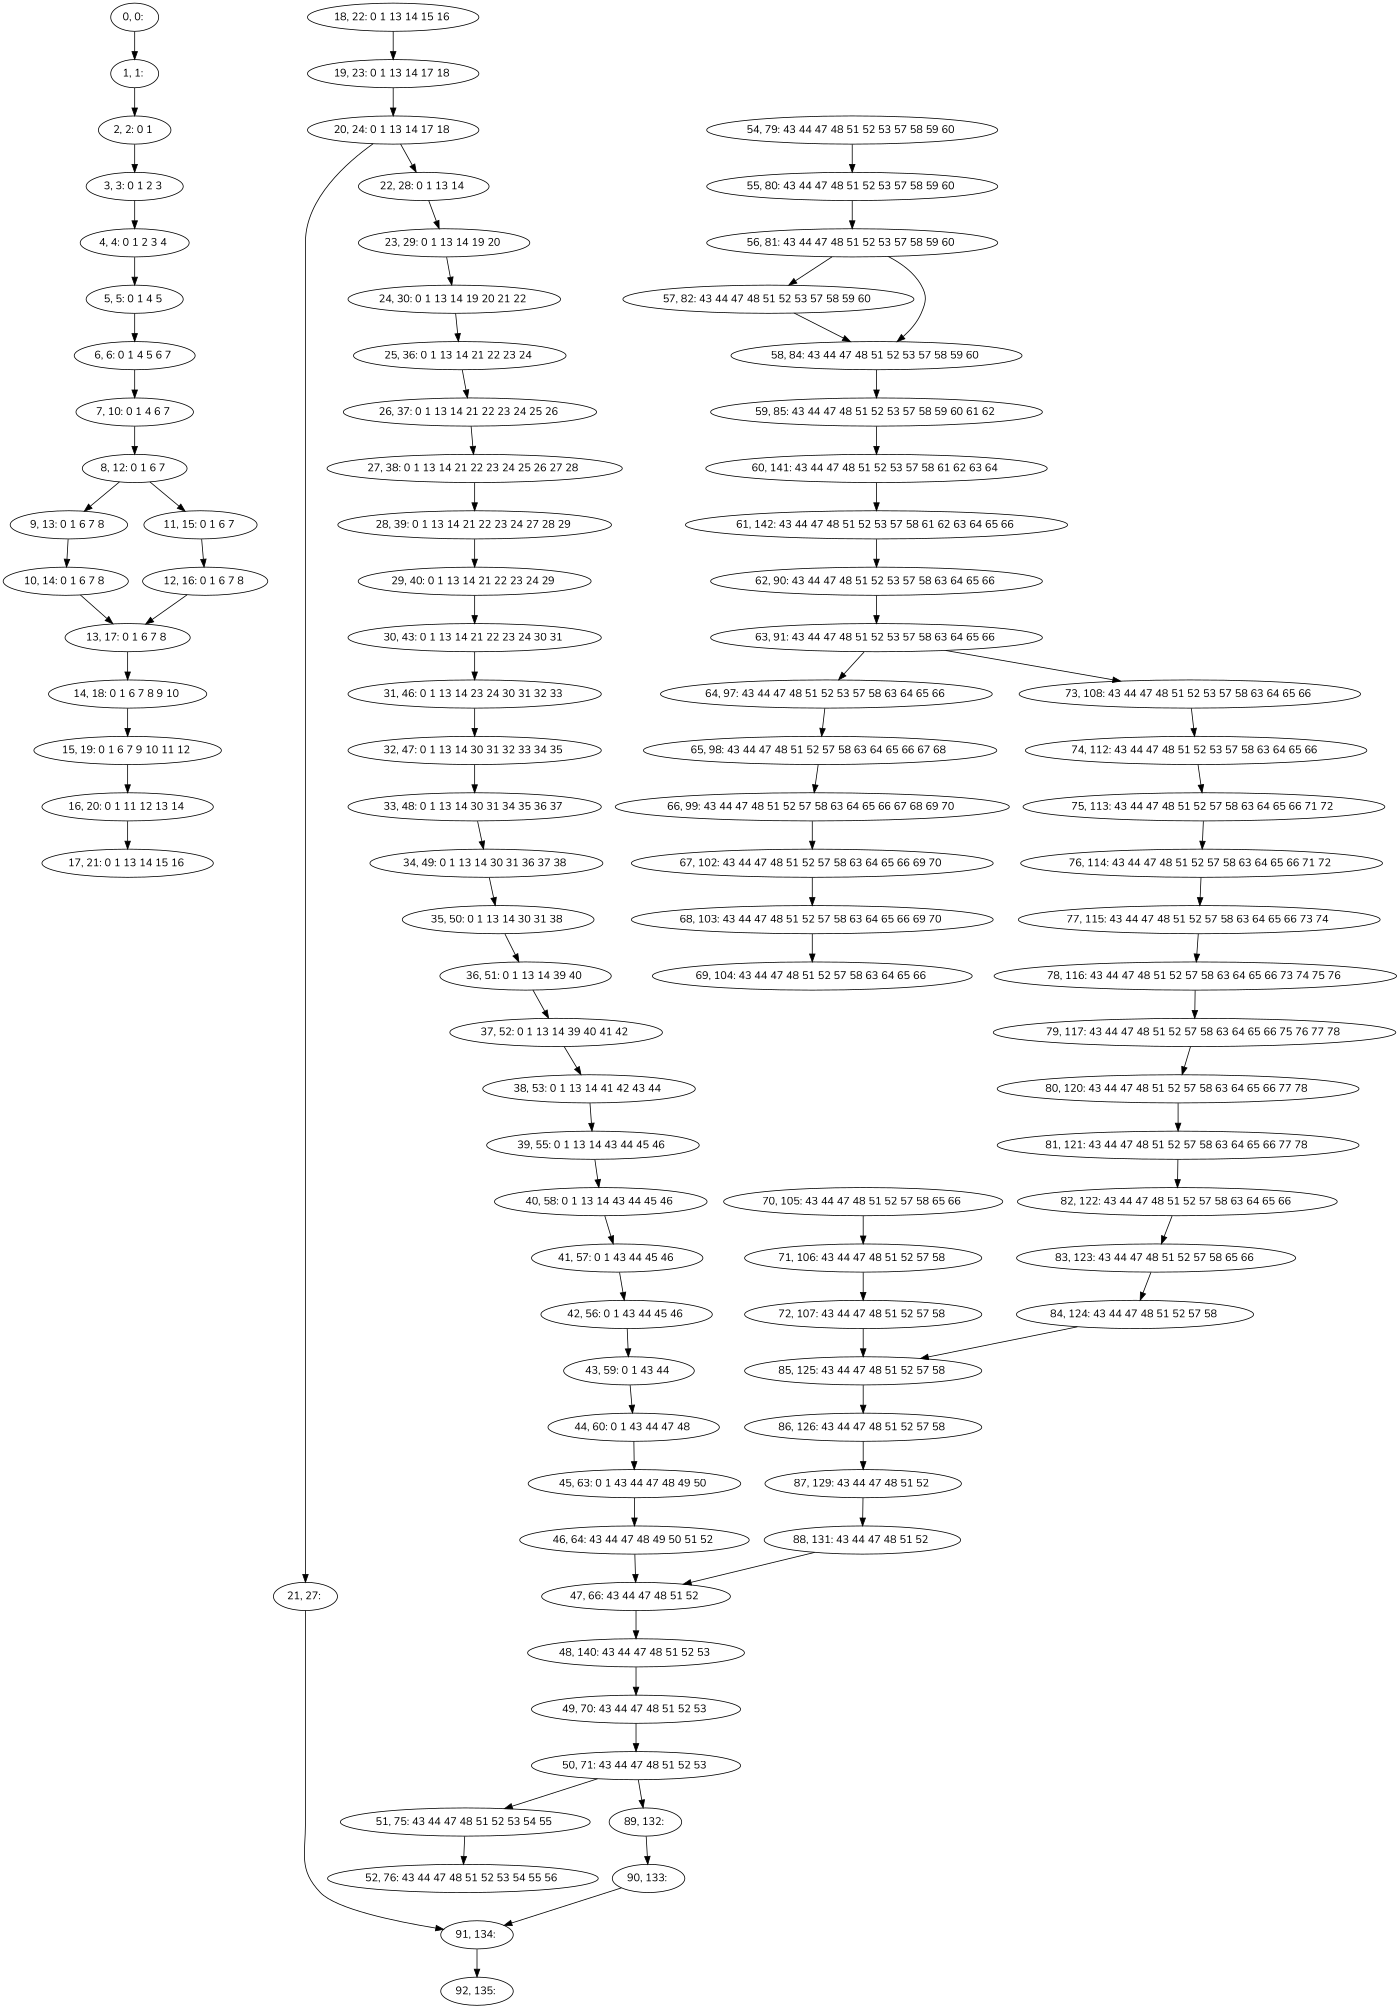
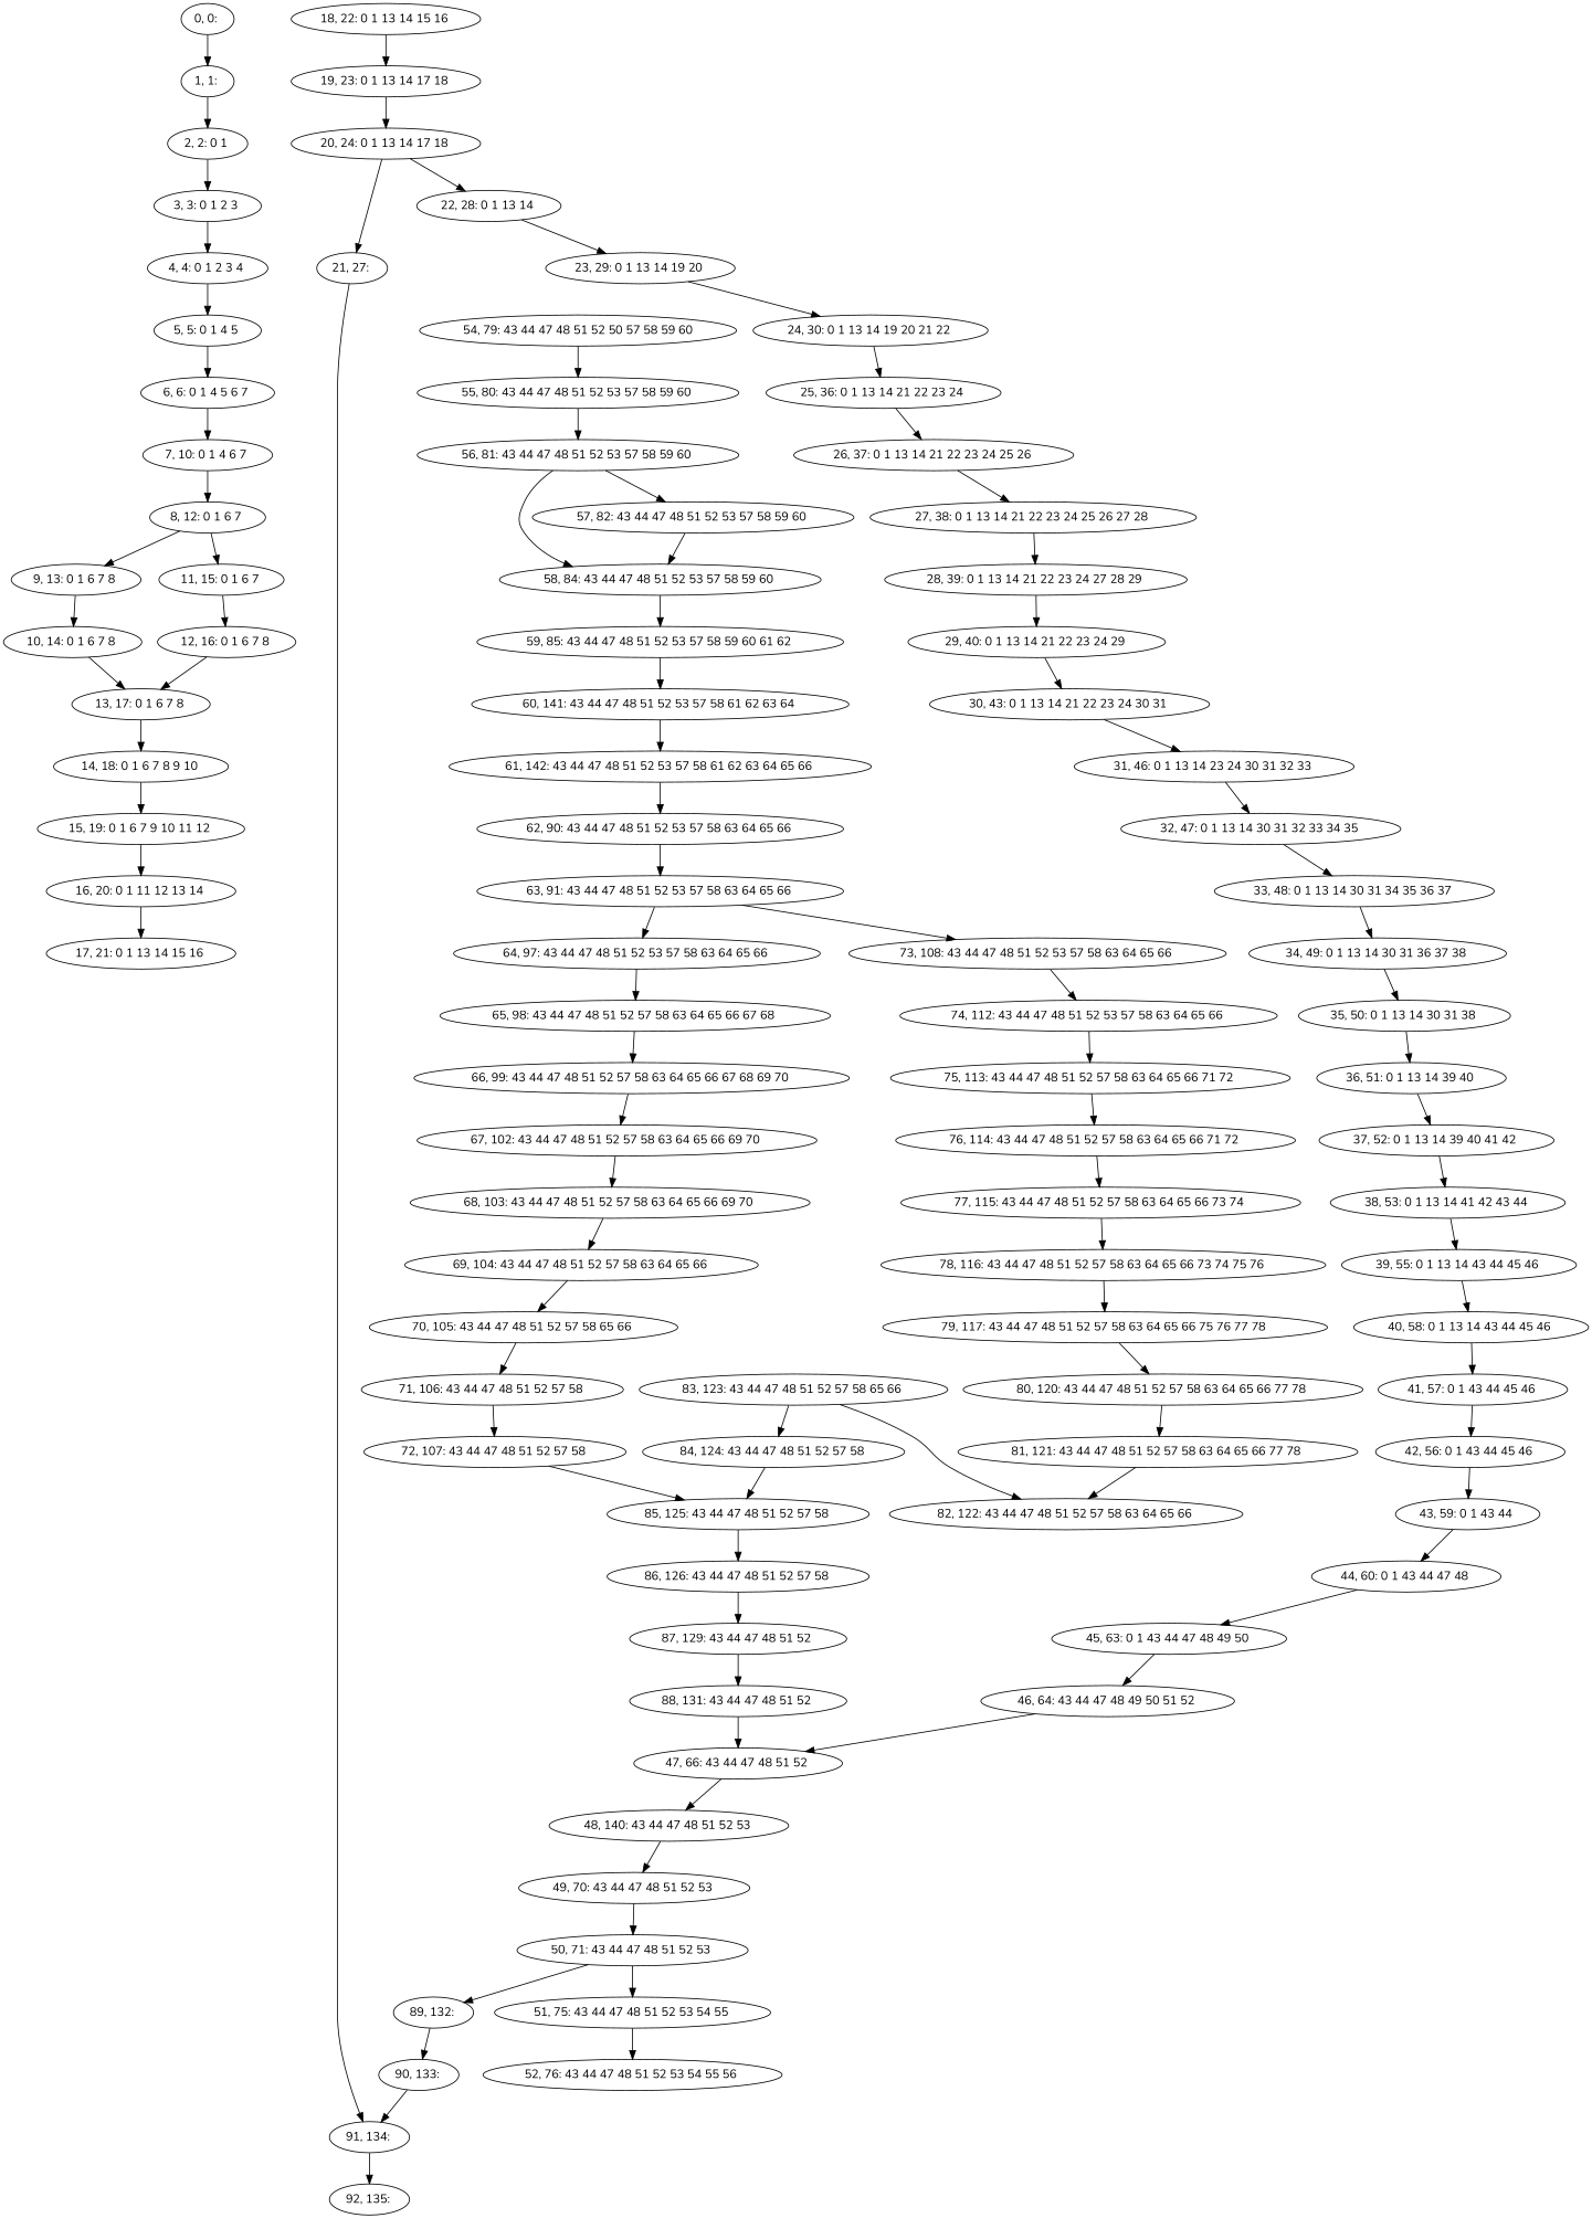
  digraph {
    fontname=Nunito
    node [fontname=Nunito]
    edge [fontname=Nunito]
    n1 [label="0, 0: "]
    n2 [label="1, 1: "]
    n3 [label="2, 2: 0 1 "]
    n4 [label="3, 3: 0 1 2 3 "]
    n5 [label="4, 4: 0 1 2 3 4 "]
    n6 [label="5, 5: 0 1 4 5 "]
    n7 [label="6, 6: 0 1 4 5 6 7 "]
    n8 [label="7, 10: 0 1 4 6 7 "]
    n9 [label="8, 12: 0 1 6 7 "]
    n10 [label="9, 13: 0 1 6 7 8 "]
    n11 [label="11, 15: 0 1 6 7 "]
    n12 [label="10, 14: 0 1 6 7 8 "]
    n13 [label="12, 16: 0 1 6 7 8 "]
    n14 [label="13, 17: 0 1 6 7 8 "]
    n15 [label="14, 18: 0 1 6 7 8 9 10 "]
    n16 [label="15, 19: 0 1 6 7 9 10 11 12 "]
    n17 [label="16, 20: 0 1 11 12 13 14 "]
    n18 [label="17, 21: 0 1 13 14 15 16 "]
    n19 [label="18, 22: 0 1 13 14 15 16 "]
    n20 [label="19, 23: 0 1 13 14 17 18 "]
    n21 [label="20, 24: 0 1 13 14 17 18 "]
    n22 [label="21, 27: "]
    n23 [label="22, 28: 0 1 13 14 "]
    n24 [label="91, 134: "]
    n25 [label="23, 29: 0 1 13 14 19 20 "]
    n26 [label="92, 135: "]
    n27 [label="24, 30: 0 1 13 14 19 20 21 22 "]
    n28 [label="25, 36: 0 1 13 14 21 22 23 24 "]
    n29 [label="26, 37: 0 1 13 14 21 22 23 24 25 26 "]
    n30 [label="27, 38: 0 1 13 14 21 22 23 24 25 26 27 28 "]
    n31 [label="28, 39: 0 1 13 14 21 22 23 24 27 28 29 "]
    n32 [label="29, 40: 0 1 13 14 21 22 23 24 29 "]
    n33 [label="30, 43: 0 1 13 14 21 22 23 24 30 31 "]
    n34 [label="31, 46: 0 1 13 14 23 24 30 31 32 33 "]
    n35 [label="32, 47: 0 1 13 14 30 31 32 33 34 35 "]
    n36 [label="33, 48: 0 1 13 14 30 31 34 35 36 37 "]
    n37 [label="34, 49: 0 1 13 14 30 31 36 37 38 "]
    n38 [label="35, 50: 0 1 13 14 30 31 38 "]
    n39 [label="36, 51: 0 1 13 14 39 40 "]
    n40 [label="37, 52: 0 1 13 14 39 40 41 42 "]
    n41 [label="38, 53: 0 1 13 14 41 42 43 44 "]
    n42 [label="39, 55: 0 1 13 14 43 44 45 46 "]
    n43 [label="40, 58: 0 1 13 14 43 44 45 46 "]
    n44 [label="41, 57: 0 1 43 44 45 46 "]
    n45 [label="42, 56: 0 1 43 44 45 46 "]
    n46 [label="43, 59: 0 1 43 44 "]
    n47 [label="44, 60: 0 1 43 44 47 48 "]
    n48 [label="45, 63: 0 1 43 44 47 48 49 50 "]
    n49 [label="46, 64: 43 44 47 48 49 50 51 52 "]
    n50 [label="47, 66: 43 44 47 48 51 52 "]
    n51 [label="48, 140: 43 44 47 48 51 52 53 "]
    n52 [label="49, 70: 43 44 47 48 51 52 53 "]
    n53 [label="50, 71: 43 44 47 48 51 52 53 "]
    n54 [label="51, 75: 43 44 47 48 51 52 53 54 55 "]
    n55 [label="89, 132: "]
    n56 [label="52, 76: 43 44 47 48 51 52 53 54 55 56 "]
    n57 [label="90, 133: "]
-   n58 [label="54, 79: 43 44 47 48 51 52 53 57 58 59 60 "]
+   n58 [label="54, 79: 43 44 47 48 51 52 50 57 58 59 60"]
    n59 [label="55, 80: 43 44 47 48 51 52 53 57 58 59 60 "]
    n60 [label="56, 81: 43 44 47 48 51 52 53 57 58 59 60 "]
    n61 [label="57, 82: 43 44 47 48 51 52 53 57 58 59 60 "]
    n62 [label="58, 84: 43 44 47 48 51 52 53 57 58 59 60 "]
    n63 [label="59, 85: 43 44 47 48 51 52 53 57 58 59 60 61 62 "]
    n64 [label="60, 141: 43 44 47 48 51 52 53 57 58 61 62 63 64 "]
    n65 [label="61, 142: 43 44 47 48 51 52 53 57 58 61 62 63 64 65 66 "]
    n66 [label="62, 90: 43 44 47 48 51 52 53 57 58 63 64 65 66 "]
    n67 [label="63, 91: 43 44 47 48 51 52 53 57 58 63 64 65 66 "]
    n68 [label="64, 97: 43 44 47 48 51 52 53 57 58 63 64 65 66 "]
    n69 [label="73, 108: 43 44 47 48 51 52 53 57 58 63 64 65 66 "]
    n70 [label="65, 98: 43 44 47 48 51 52 57 58 63 64 65 66 67 68 "]
    n71 [label="74, 112: 43 44 47 48 51 52 53 57 58 63 64 65 66 "]
    n72 [label="66, 99: 43 44 47 48 51 52 57 58 63 64 65 66 67 68 69 70 "]
    n73 [label="67, 102: 43 44 47 48 51 52 57 58 63 64 65 66 69 70 "]
    n74 [label="68, 103: 43 44 47 48 51 52 57 58 63 64 65 66 69 70 "]
    n75 [label="69, 104: 43 44 47 48 51 52 57 58 63 64 65 66 "]
    n76 [label="70, 105: 43 44 47 48 51 52 57 58 65 66 "]
    n77 [label="71, 106: 43 44 47 48 51 52 57 58 "]
    n78 [label="72, 107: 43 44 47 48 51 52 57 58 "]
    n79 [label="85, 125: 43 44 47 48 51 52 57 58 "]
    n80 [label="86, 126: 43 44 47 48 51 52 57 58 "]
    n81 [label="75, 113: 43 44 47 48 51 52 57 58 63 64 65 66 71 72 "]
    n82 [label="76, 114: 43 44 47 48 51 52 57 58 63 64 65 66 71 72 "]
    n83 [label="77, 115: 43 44 47 48 51 52 57 58 63 64 65 66 73 74 "]
    n84 [label="78, 116: 43 44 47 48 51 52 57 58 63 64 65 66 73 74 75 76 "]
    n85 [label="79, 117: 43 44 47 48 51 52 57 58 63 64 65 66 75 76 77 78 "]
    n86 [label="80, 120: 43 44 47 48 51 52 57 58 63 64 65 66 77 78 "]
    n87 [label="81, 121: 43 44 47 48 51 52 57 58 63 64 65 66 77 78 "]
    n88 [label="82, 122: 43 44 47 48 51 52 57 58 63 64 65 66 "]
    n89 [label="83, 123: 43 44 47 48 51 52 57 58 65 66 "]
    n90 [label="84, 124: 43 44 47 48 51 52 57 58 "]
    n91 [label="87, 129: 43 44 47 48 51 52 "]
    n92 [label="88, 131: 43 44 47 48 51 52 "]
    n1 -> n2
    n2 -> n3
    n3 -> n4
    n4 -> n5
    n5 -> n6
    n6 -> n7
    n7 -> n8
    n8 -> n9
    n9 -> n10
    n9 -> n11
    n10 -> n12
    n11 -> n13
    n12 -> n14
    n13 -> n14
    n14 -> n15
    n15 -> n16
    n16 -> n17
    n17 -> n18
    n19 -> n20
    n20 -> n21
    n21 -> n22
    n21 -> n23
    n22 -> n24
    n23 -> n25
    n24 -> n26
    n25 -> n27
    n27 -> n28
    n28 -> n29
    n29 -> n30
    n30 -> n31
    n31 -> n32
    n32 -> n33
    n33 -> n34
    n34 -> n35
    n35 -> n36
    n36 -> n37
    n37 -> n38
    n38 -> n39
    n39 -> n40
    n40 -> n41
    n41 -> n42
    n42 -> n43
    n43 -> n44
    n44 -> n45
    n45 -> n46
    n46 -> n47
    n47 -> n48
    n48 -> n49
    n49 -> n50
    n50 -> n51
    n51 -> n52
    n52 -> n53
    n53 -> n54
    n53 -> n55
    n54 -> n56
    n55 -> n57
    n57 -> n24
    n58 -> n59
    n59 -> n60
    n60 -> n61
    n60 -> n62
    n61 -> n62
    n62 -> n63
    n63 -> n64
    n64 -> n65
    n65 -> n66
    n66 -> n67
    n67 -> n68
    n67 -> n69
    n68 -> n70
    n69 -> n71
    n70 -> n72
    n71 -> n81
    n72 -> n73
    n73 -> n74
    n74 -> n75
+   n75 -> n76
    n76 -> n77
    n77 -> n78
    n78 -> n79
    n79 -> n80
    n80 -> n91
    n81 -> n82
    n82 -> n83
    n83 -> n84
    n84 -> n85
    n85 -> n86
    n86 -> n87
    n87 -> n88
-   n88 -> n89
+   n89 -> n88
    n89 -> n90
    n90 -> n79
    n91 -> n92
    n92 -> n50
  }
